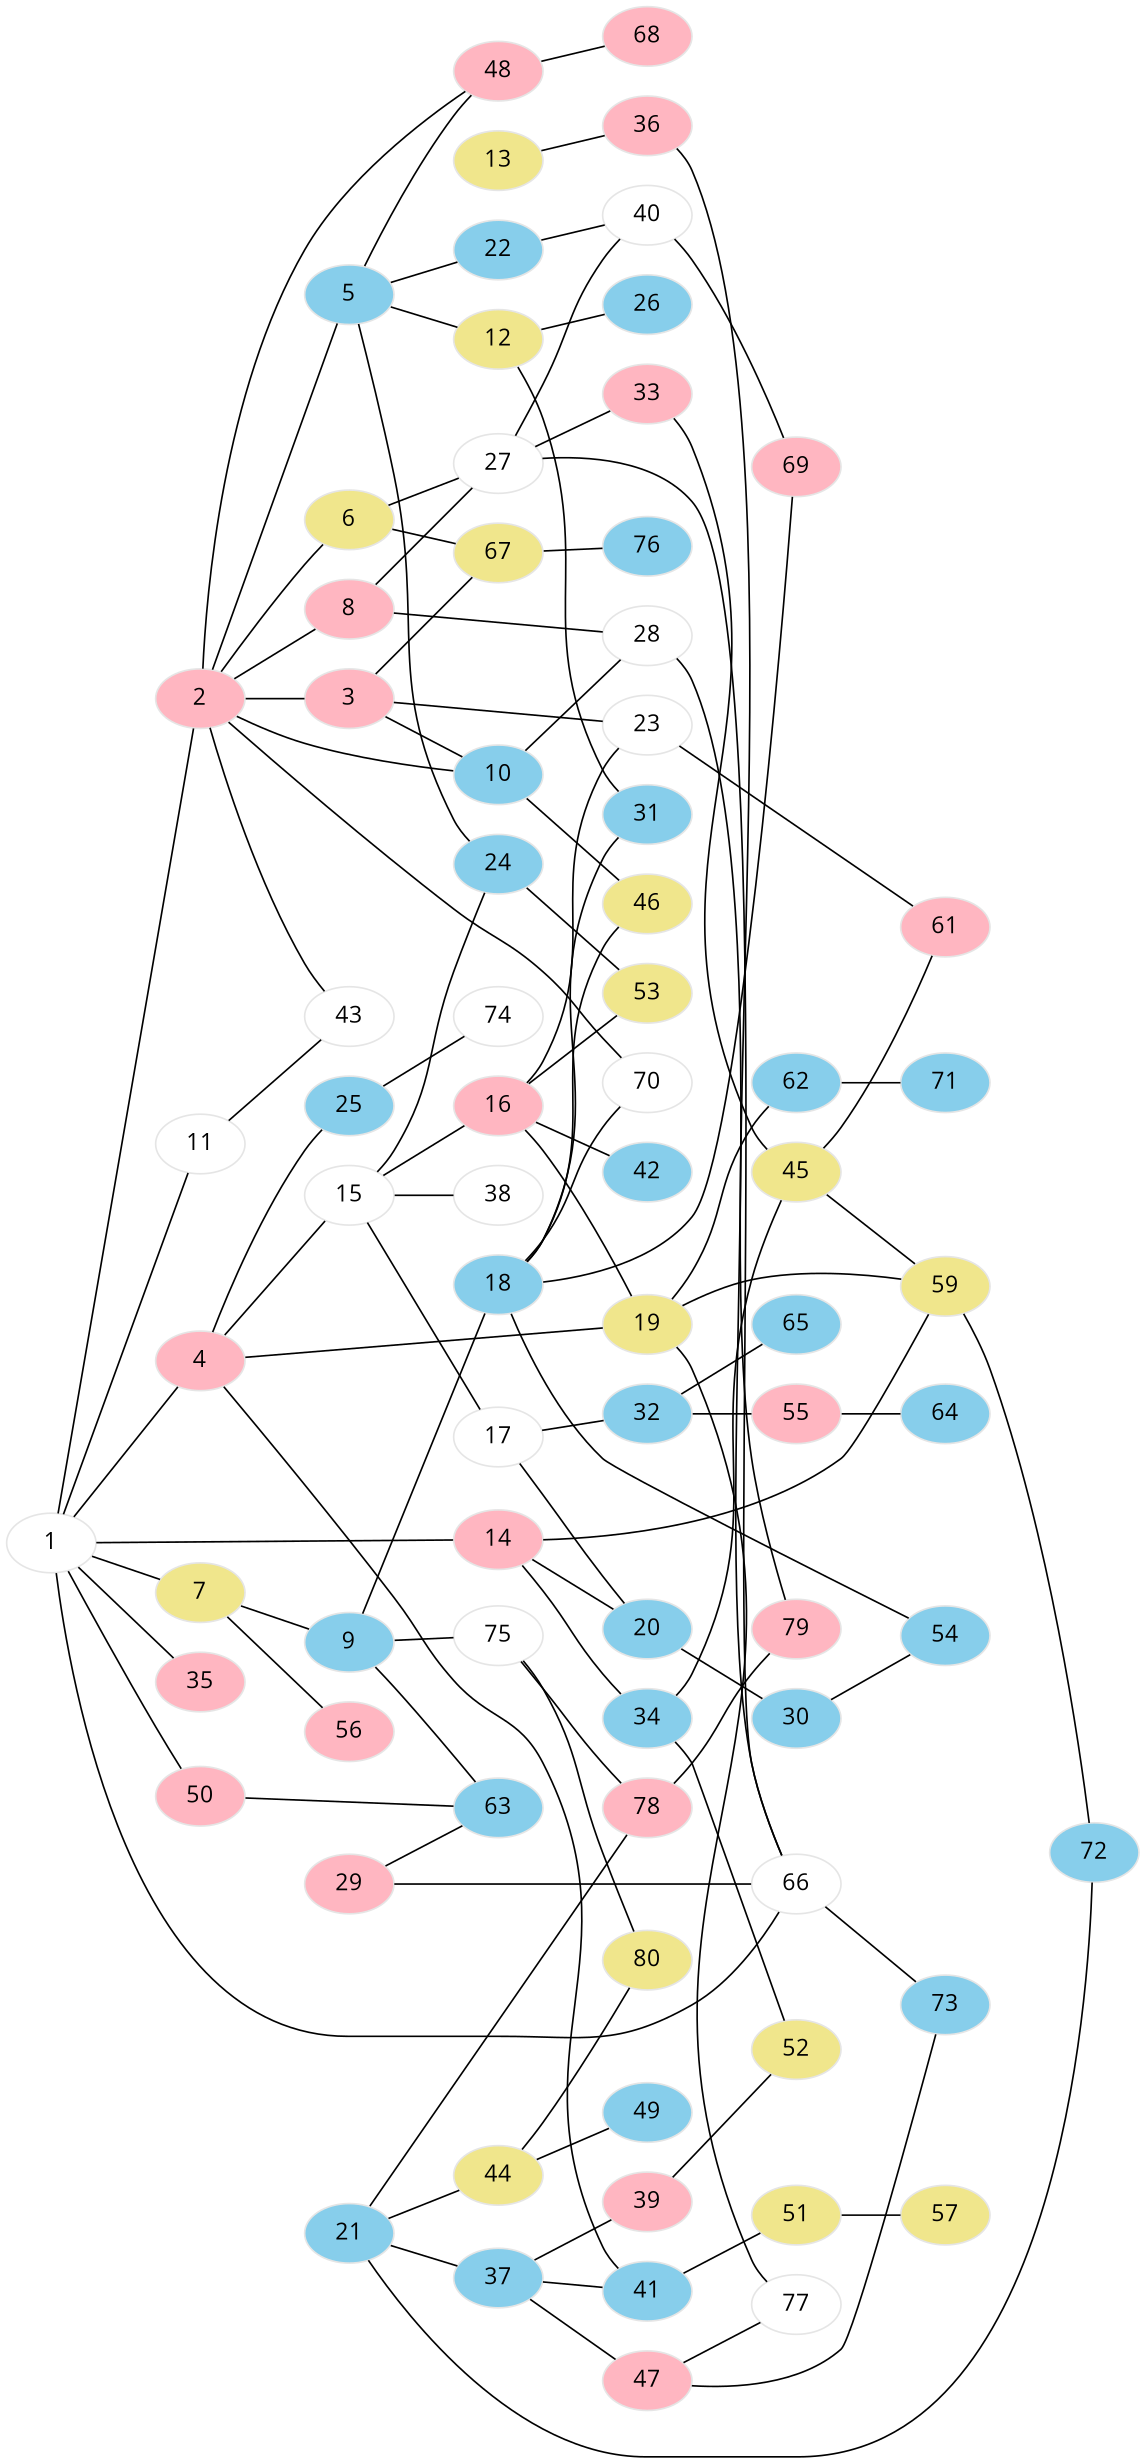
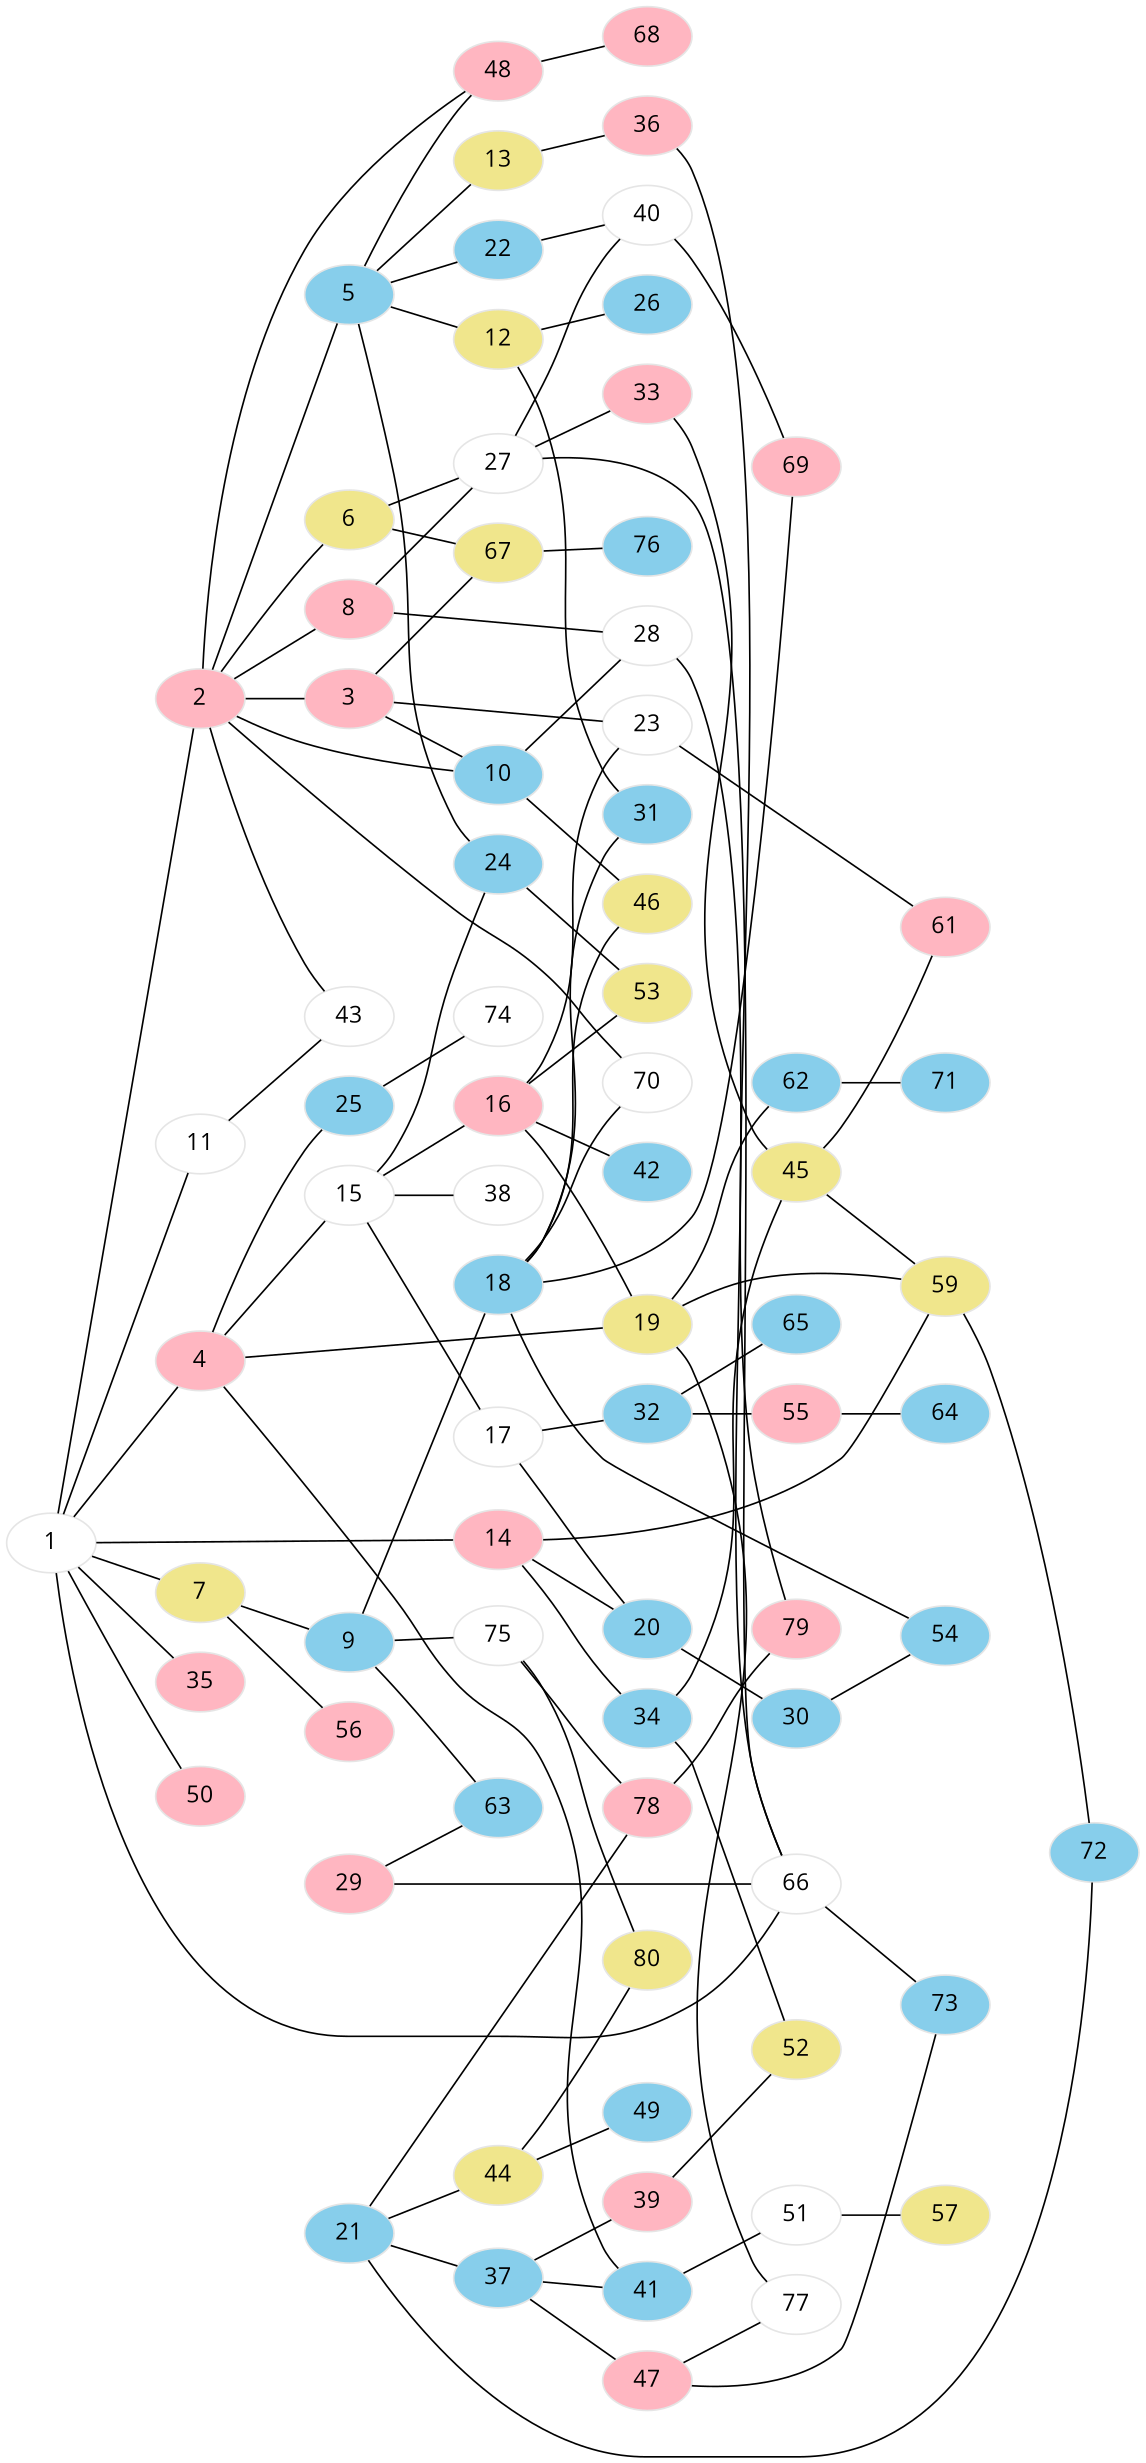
  graph {
    fontname="Open Sans"
    rankdir=LR
    node [color=gray90 fillcolor=skyblue fontname="Open Sans" style=filled]
    edge [fontname="Open Sans"]
    1 [fillcolor=white]
    2 [fillcolor=lightpink]
    4 [fillcolor=lightpink]
    7 [fillcolor=khaki]
    11 [fillcolor=white]
    14 [fillcolor=lightpink]
    35 [fillcolor=lightpink]
    50 [fillcolor=lightpink]
    66 [fillcolor=white]
    3 [fillcolor=lightpink]
    5
    6 [fillcolor=khaki]
    8 [fillcolor=lightpink]
    10
    43 [fillcolor=white]
    48 [fillcolor=lightpink]
    70 [fillcolor=white]
    15 [fillcolor=white]
    19 [fillcolor=khaki]
    25
    41
    9
    56 [fillcolor=lightpink]
    20
    34
    59 [fillcolor=khaki]
    63
    73
    23 [fillcolor=white]
    67 [fillcolor=khaki]
    12 [fillcolor=khaki]
    13 [fillcolor=khaki]
    22
    24
    27 [fillcolor=white]
    28 [fillcolor=white]
    46 [fillcolor=khaki]
    68 [fillcolor=lightpink]
    61 [fillcolor=lightpink]
    76
    16 [fillcolor=lightpink]
    17 [fillcolor=white]
    38 [fillcolor=white]
    62
    77 [fillcolor=white]
    74 [fillcolor=white]
-   51 [fillcolor=khaki]
+   51 [fillcolor=white]
    26
    31
    36 [fillcolor=lightpink]
    40 [fillcolor=white]
    53 [fillcolor=khaki]
    33 [fillcolor=lightpink]
    18
    75 [fillcolor=white]
    21
    37
    44 [fillcolor=khaki]
    72
    78 [fillcolor=lightpink]
    29 [fillcolor=lightpink]
    54
    69 [fillcolor=lightpink]
    80 [fillcolor=khaki]
    79 [fillcolor=lightpink]
    30
    45 [fillcolor=khaki]
    52 [fillcolor=khaki]
    42
    32
    55 [fillcolor=lightpink]
    65
    71
    39 [fillcolor=lightpink]
    47 [fillcolor=lightpink]
    49
    64
    57 [fillcolor=khaki]
    1 -- 2
    1 -- 4
    1 -- 7
    1 -- 11
    1 -- 14
    1 -- 35
    1 -- 50
    1 -- 66
    2 -- 3
    2 -- 5
    2 -- 6
    2 -- 8
    2 -- 10
    2 -- 43
    2 -- 48
    2 -- 70
    4 -- 15
    4 -- 19
    4 -- 25
    4 -- 41
    7 -- 9
    7 -- 56
    11 -- 43
    14 -- 20
    14 -- 34
    14 -- 59
-   50 -- 63
    66 -- 73
    3 -- 10
    3 -- 23
    3 -- 67
    5 -- 48
    5 -- 12
+   5 -- 13
    5 -- 22
    5 -- 24
    6 -- 67
    6 -- 27
    8 -- 27
    8 -- 28
    10 -- 28
    10 -- 46
    48 -- 68
    15 -- 24
    15 -- 16
    15 -- 17
    15 -- 38
    19 -- 59
    19 -- 62
    19 -- 77
    25 -- 74
    41 -- 51
    9 -- 63
    9 -- 18
    9 -- 75
    20 -- 30
    34 -- 45
    34 -- 52
    59 -- 72
    23 -- 61
    67 -- 76
    12 -- 26
    12 -- 31
    13 -- 36
    22 -- 40
    24 -- 53
    27 -- 66
    27 -- 40
    27 -- 33
    28 -- 66
    16 -- 19
    16 -- 23
    16 -- 53
    16 -- 42
    17 -- 20
    17 -- 32
    62 -- 71
    51 -- 57
    36 -- 79
    40 -- 69
    33 -- 45
    18 -- 70
    18 -- 46
    18 -- 31
    18 -- 54
    18 -- 69
    75 -- 78
    75 -- 80
    21 -- 37
    21 -- 44
    21 -- 72
    21 -- 78
    37 -- 41
    37 -- 39
    37 -- 47
    44 -- 80
    44 -- 49
    78 -- 79
    29 -- 66
    29 -- 63
    30 -- 54
    45 -- 59
    45 -- 61
    32 -- 55
    32 -- 65
    55 -- 64
    39 -- 52
    47 -- 73
    47 -- 77
  }
